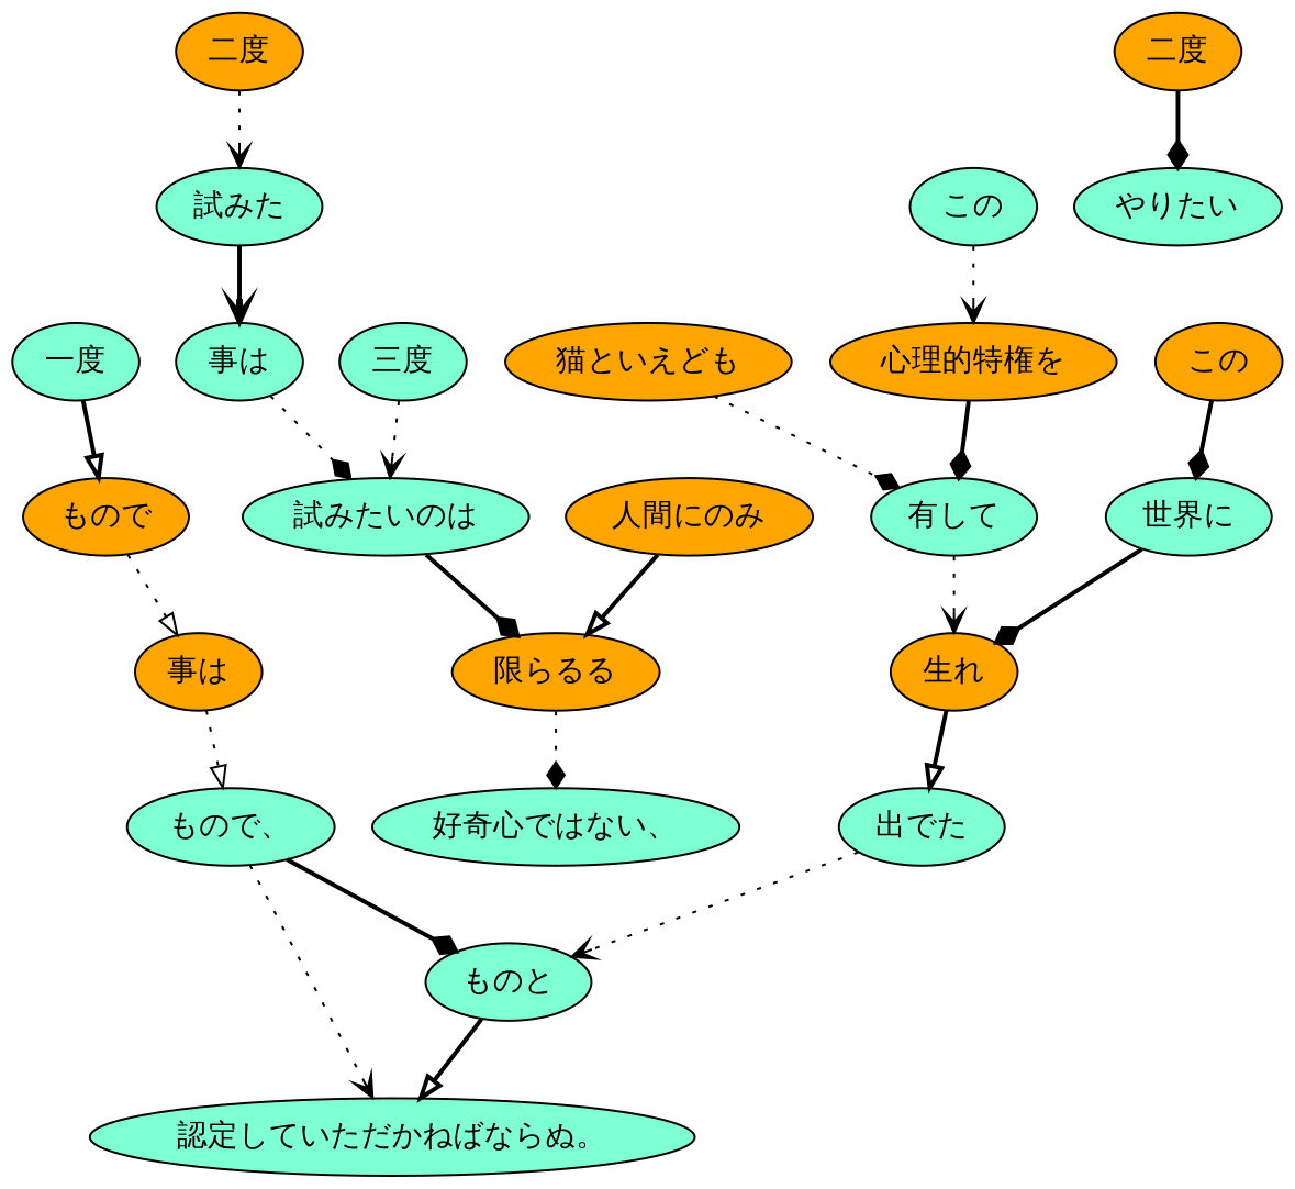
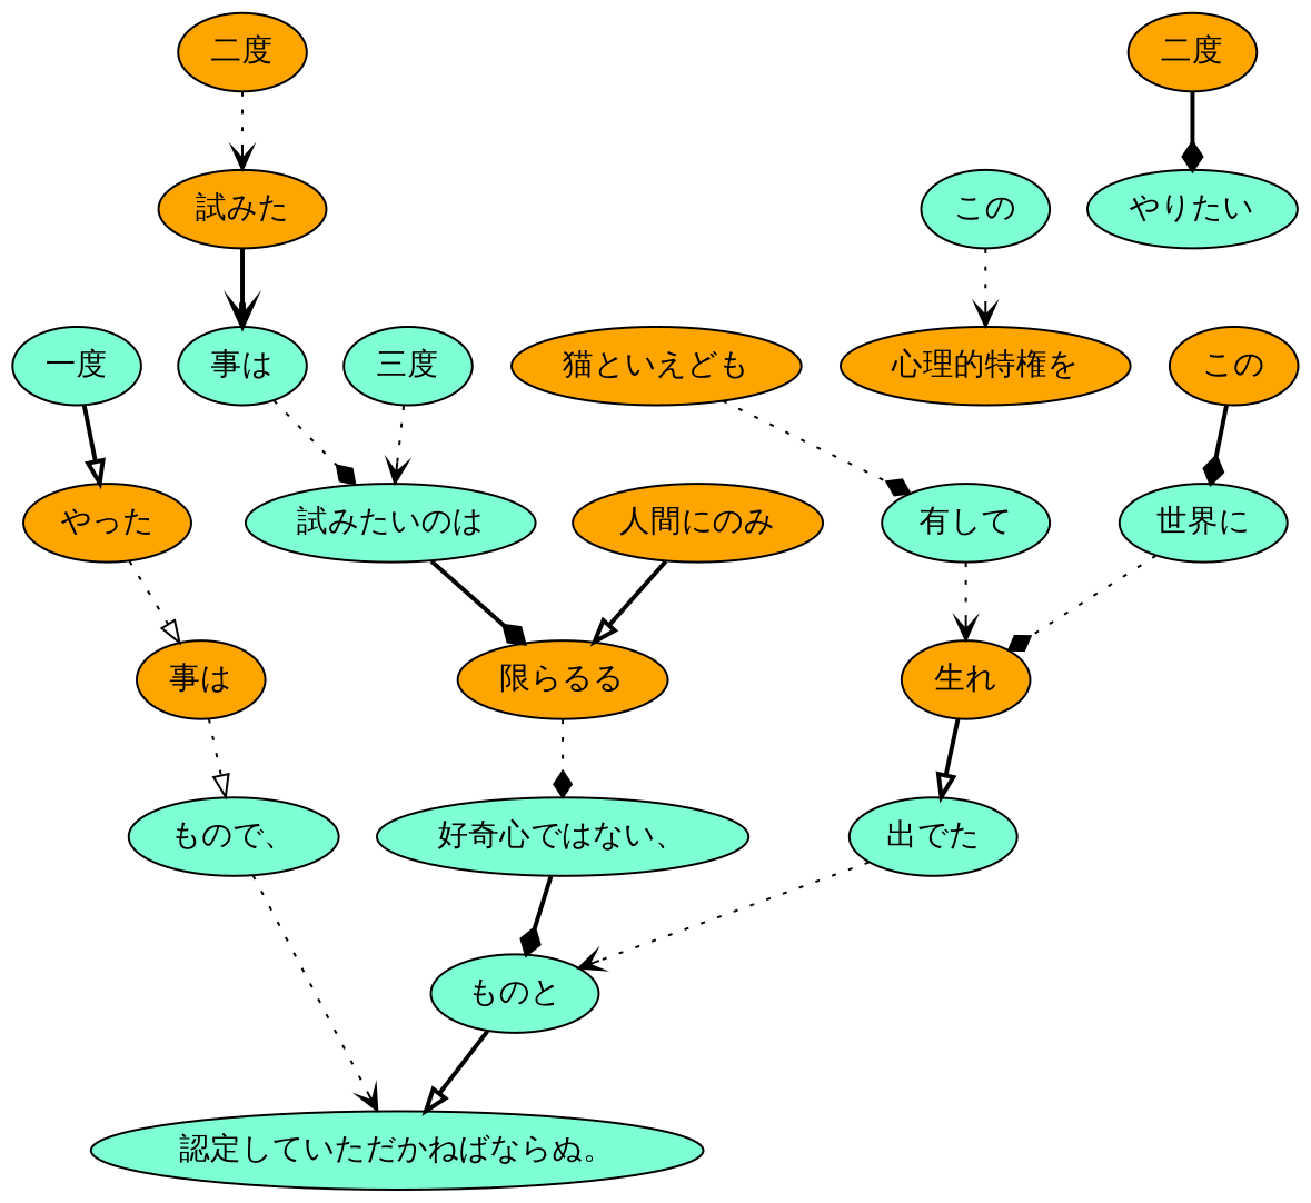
  digraph {
    fontname="Liberation Sans"
    node [fillcolor=aquamarine fontname="Liberation Sans" style=filled]
    edge [arrowhead=diamond fontname="Liberation Sans" style=bold]
    n1 [label="一度"]
-   n2 [fillcolor=orange label="もので"]
+   n2 [fillcolor=orange label="やった"]
    n3 [fillcolor=orange label="事は"]
    n4 [label="もので、"]
    n5 [label="認定していただかねばならぬ。"]
    n6 [fillcolor=orange label="二度"]
    n7 [label="やりたい"]
    n8 [fillcolor=orange label="二度"]
-   n9 [label="試みた"]
+   n9 [fillcolor=orange label="試みた"]
    n10 [label="事は"]
    n11 [label="試みたいのは"]
    n12 [fillcolor=orange label="限らるる"]
    n13 [label="三度"]
    n14 [label="好奇心ではない、"]
    n15 [label="ものと"]
    n16 [fillcolor=orange label="人間にのみ"]
    n17 [fillcolor=orange label="猫といえども"]
    n18 [label="有して"]
    n19 [fillcolor=orange label="生れ"]
    n20 [label="この"]
    n21 [fillcolor=orange label="心理的特権を"]
    n22 [label="出でた"]
    n23 [fillcolor=orange label="この"]
    n24 [label="世界に"]
    n1 -> n2 [arrowhead=onormal]
    n2 -> n3 [arrowhead=onormal style=dotted]
    n3 -> n4 [arrowhead=onormal style=dotted]
    n4 -> n5 [arrowhead=vee style=dotted]
    n6 -> n7
    n8 -> n9 [arrowhead=vee style=dotted]
    n9 -> n10 [arrowhead=vee]
    n10 -> n11 [style=dotted]
    n11 -> n12
    n12 -> n14 [style=dotted]
    n13 -> n11 [arrowhead=vee style=dotted]
-   n4 -> n15
+   n14 -> n15
    n15 -> n5 [arrowhead=onormal]
    n16 -> n12 [arrowhead=onormal]
    n17 -> n18 [style=dotted]
    n18 -> n19 [arrowhead=vee style=dotted]
    n19 -> n22 [arrowhead=onormal]
    n20 -> n21 [arrowhead=vee style=dotted]
-   n21 -> n18
    n22 -> n15 [arrowhead=vee style=dotted]
    n23 -> n24
-   n24 -> n19
+   n24 -> n19 [style=dotted]
  }
